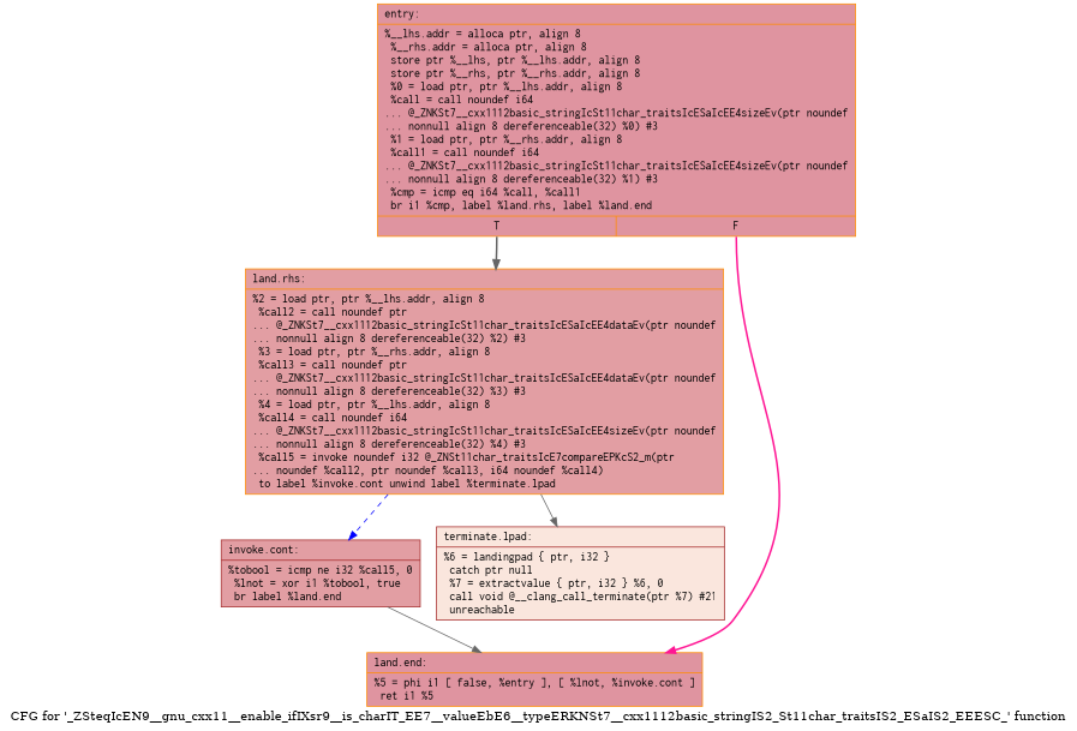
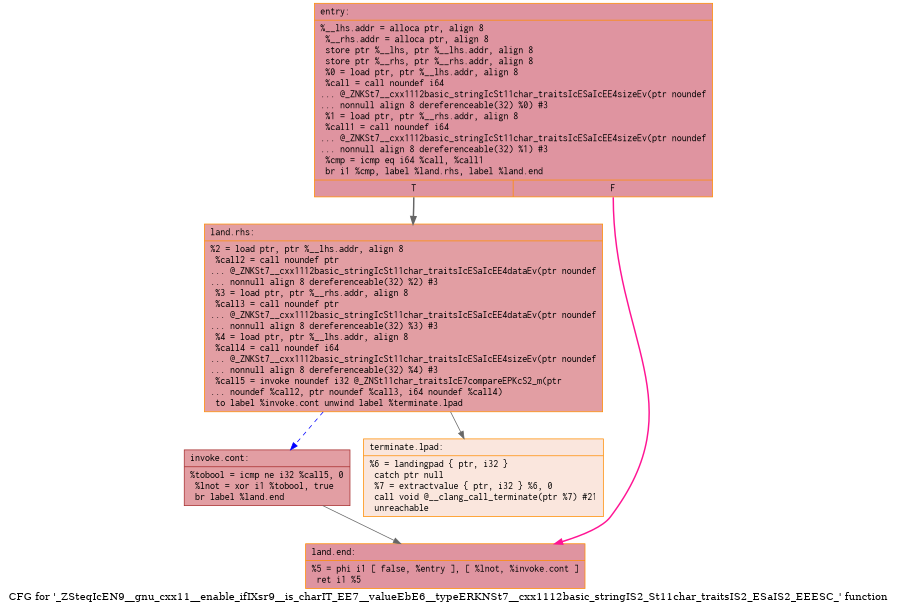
  digraph {
    label="CFG for '_ZSteqIcEN9__gnu_cxx11__enable_ifIXsr9__is_charIT_EE7__valueEbE6__typeERKNSt7__cxx1112basic_stringIS2_St11char_traitsIS2_ESaIS2_EEESC_' function"
    node [color=darkorange fillcolor="#b70d2870" fontname=Courier shape=record style=filled]
    edge [color=gray40 style=bold]
    n1 [label="{entry:\l|  %__lhs.addr = alloca ptr, align 8\l  %__rhs.addr = alloca ptr, align 8\l  store ptr %__lhs, ptr %__lhs.addr, align 8\l  store ptr %__rhs, ptr %__rhs.addr, align 8\l  %0 = load ptr, ptr %__lhs.addr, align 8\l  %call = call noundef i64\l... @_ZNKSt7__cxx1112basic_stringIcSt11char_traitsIcESaIcEE4sizeEv(ptr noundef\l... nonnull align 8 dereferenceable(32) %0) #3\l  %1 = load ptr, ptr %__rhs.addr, align 8\l  %call1 = call noundef i64\l... @_ZNKSt7__cxx1112basic_stringIcSt11char_traitsIcESaIcEE4sizeEv(ptr noundef\l... nonnull align 8 dereferenceable(32) %1) #3\l  %cmp = icmp eq i64 %call, %call1\l  br i1 %cmp, label %land.rhs, label %land.end\l|{<s0>T|<s1>F}}"]
    n2 [fillcolor="#be242e70" label="{land.rhs:\l|  %2 = load ptr, ptr %__lhs.addr, align 8\l  %call2 = call noundef ptr\l... @_ZNKSt7__cxx1112basic_stringIcSt11char_traitsIcESaIcEE4dataEv(ptr noundef\l... nonnull align 8 dereferenceable(32) %2) #3\l  %3 = load ptr, ptr %__rhs.addr, align 8\l  %call3 = call noundef ptr\l... @_ZNKSt7__cxx1112basic_stringIcSt11char_traitsIcESaIcEE4dataEv(ptr noundef\l... nonnull align 8 dereferenceable(32) %3) #3\l  %4 = load ptr, ptr %__lhs.addr, align 8\l  %call4 = call noundef i64\l... @_ZNKSt7__cxx1112basic_stringIcSt11char_traitsIcESaIcEE4sizeEv(ptr noundef\l... nonnull align 8 dereferenceable(32) %4) #3\l  %call5 = invoke noundef i32 @_ZNSt11char_traitsIcE7compareEPKcS2_m(ptr\l... noundef %call2, ptr noundef %call3, i64 noundef %call4)\l          to label %invoke.cont unwind label %terminate.lpad\l}"]
    n3 [label="{land.end:\l|  %5 = phi i1 [ false, %entry ], [ %lnot, %invoke.cont ]\l  ret i1 %5\l}"]
    n4 [color=brown fillcolor="#be242e70" label="{invoke.cont:\l|  %tobool = icmp ne i32 %call5, 0\l  %lnot = xor i1 %tobool, true\l  br label %land.end\l}"]
-   n5 [color=brown fillcolor="#f3c7b170" label="{terminate.lpad:\l|  %6 = landingpad \{ ptr, i32 \}\l          catch ptr null\l  %7 = extractvalue \{ ptr, i32 \} %6, 0\l  call void @__clang_call_terminate(ptr %7) #21\l  unreachable\l}"]
+   n5 [fillcolor="#f3c7b170" label="{terminate.lpad:\l|  %6 = landingpad \{ ptr, i32 \}\l          catch ptr null\l  %7 = extractvalue \{ ptr, i32 \} %6, 0\l  call void @__clang_call_terminate(ptr %7) #21\l  unreachable\l}"]
    n1 -> n2 [tailport=s0]
    n1 -> n3 [tailport=s1 color=deeppink]
    n2 -> n4 [color=blue style=dashed]
    n2 -> n5 [style=solid]
    n4 -> n3 [style=solid]
  }
